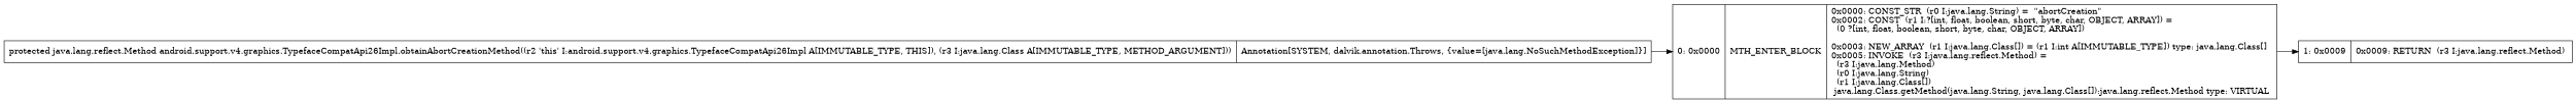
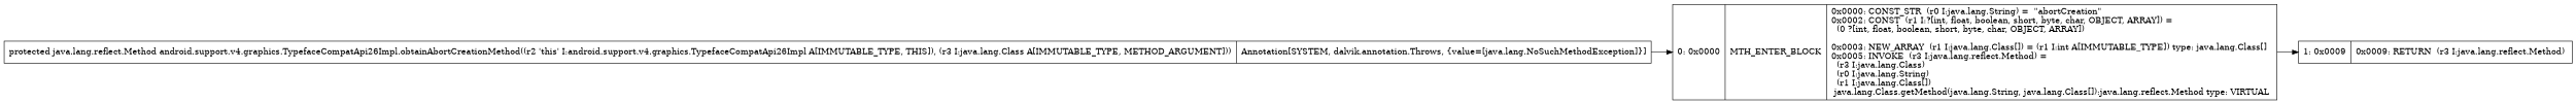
  digraph {
    rankdir=LR
    node [shape=record]
-   n1 [label="{0\:\ 0x0000|MTH_ENTER_BLOCK\l|0x0000: CONST_STR  (r0 I:java.lang.String) =  \"abortCreation\" \l0x0002: CONST  (r1 I:?[int, float, boolean, short, byte, char, OBJECT, ARRAY]) = \l  (0 ?[int, float, boolean, short, byte, char, OBJECT, ARRAY])\l \l0x0003: NEW_ARRAY  (r1 I:java.lang.Class[]) = (r1 I:int A[IMMUTABLE_TYPE]) type: java.lang.Class[] \l0x0005: INVOKE  (r3 I:java.lang.reflect.Method) = \l  (r3 I:java.lang.Method)\l  (r0 I:java.lang.String)\l  (r1 I:java.lang.Class[])\l java.lang.Class.getMethod(java.lang.String, java.lang.Class[]):java.lang.reflect.Method type: VIRTUAL \l}"]
+   n1 [label="{0\:\ 0x0000|MTH_ENTER_BLOCK\l|0x0000: CONST_STR  (r0 I:java.lang.String) =  \"abortCreation\" \l0x0002: CONST  (r1 I:?[int, float, boolean, short, byte, char, OBJECT, ARRAY]) = \l  (0 ?[int, float, boolean, short, byte, char, OBJECT, ARRAY])\l \l0x0003: NEW_ARRAY  (r1 I:java.lang.Class[]) = (r1 I:int A[IMMUTABLE_TYPE]) type: java.lang.Class[] \l0x0005: INVOKE  (r3 I:java.lang.reflect.Method) = \l  (r3 I:java.lang.Class)\l  (r0 I:java.lang.String)\l  (r1 I:java.lang.Class[])\l java.lang.Class.getMethod(java.lang.String, java.lang.Class[]):java.lang.reflect.Method type: VIRTUAL \l}"]
    n2 [label="{1\:\ 0x0009|0x0009: RETURN  (r3 I:java.lang.reflect.Method) \l}"]
    n3 [label="{protected java.lang.reflect.Method android.support.v4.graphics.TypefaceCompatApi26Impl.obtainAbortCreationMethod((r2 'this' I:android.support.v4.graphics.TypefaceCompatApi26Impl A[IMMUTABLE_TYPE, THIS]), (r3 I:java.lang.Class A[IMMUTABLE_TYPE, METHOD_ARGUMENT]))  | Annotation[SYSTEM, dalvik.annotation.Throws, \{value=[java.lang.NoSuchMethodException]\}]\l}"]
    n1 -> n2
    n3 -> n1
  }
